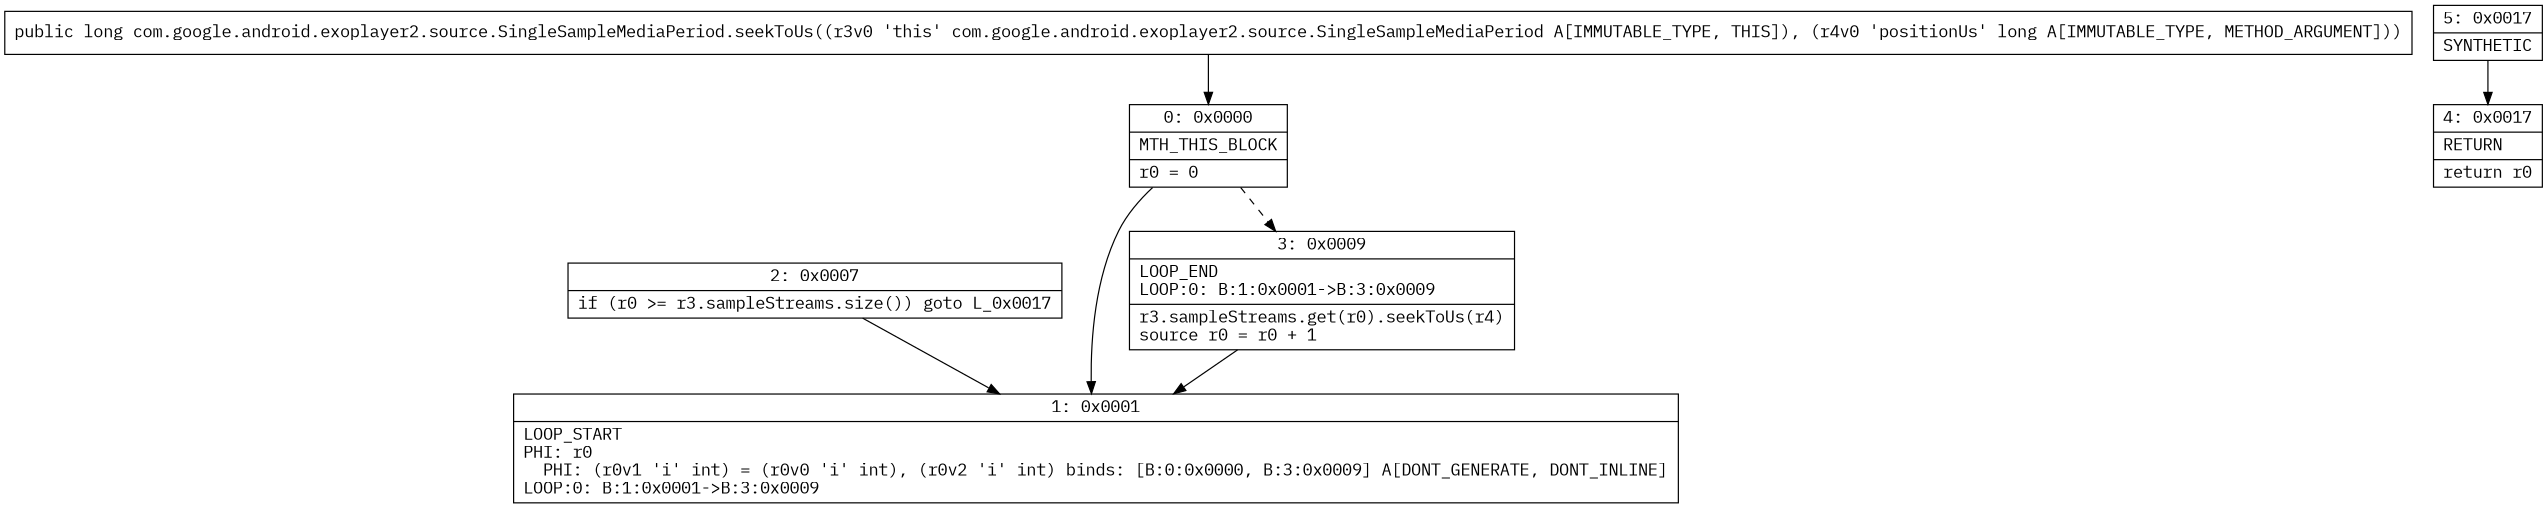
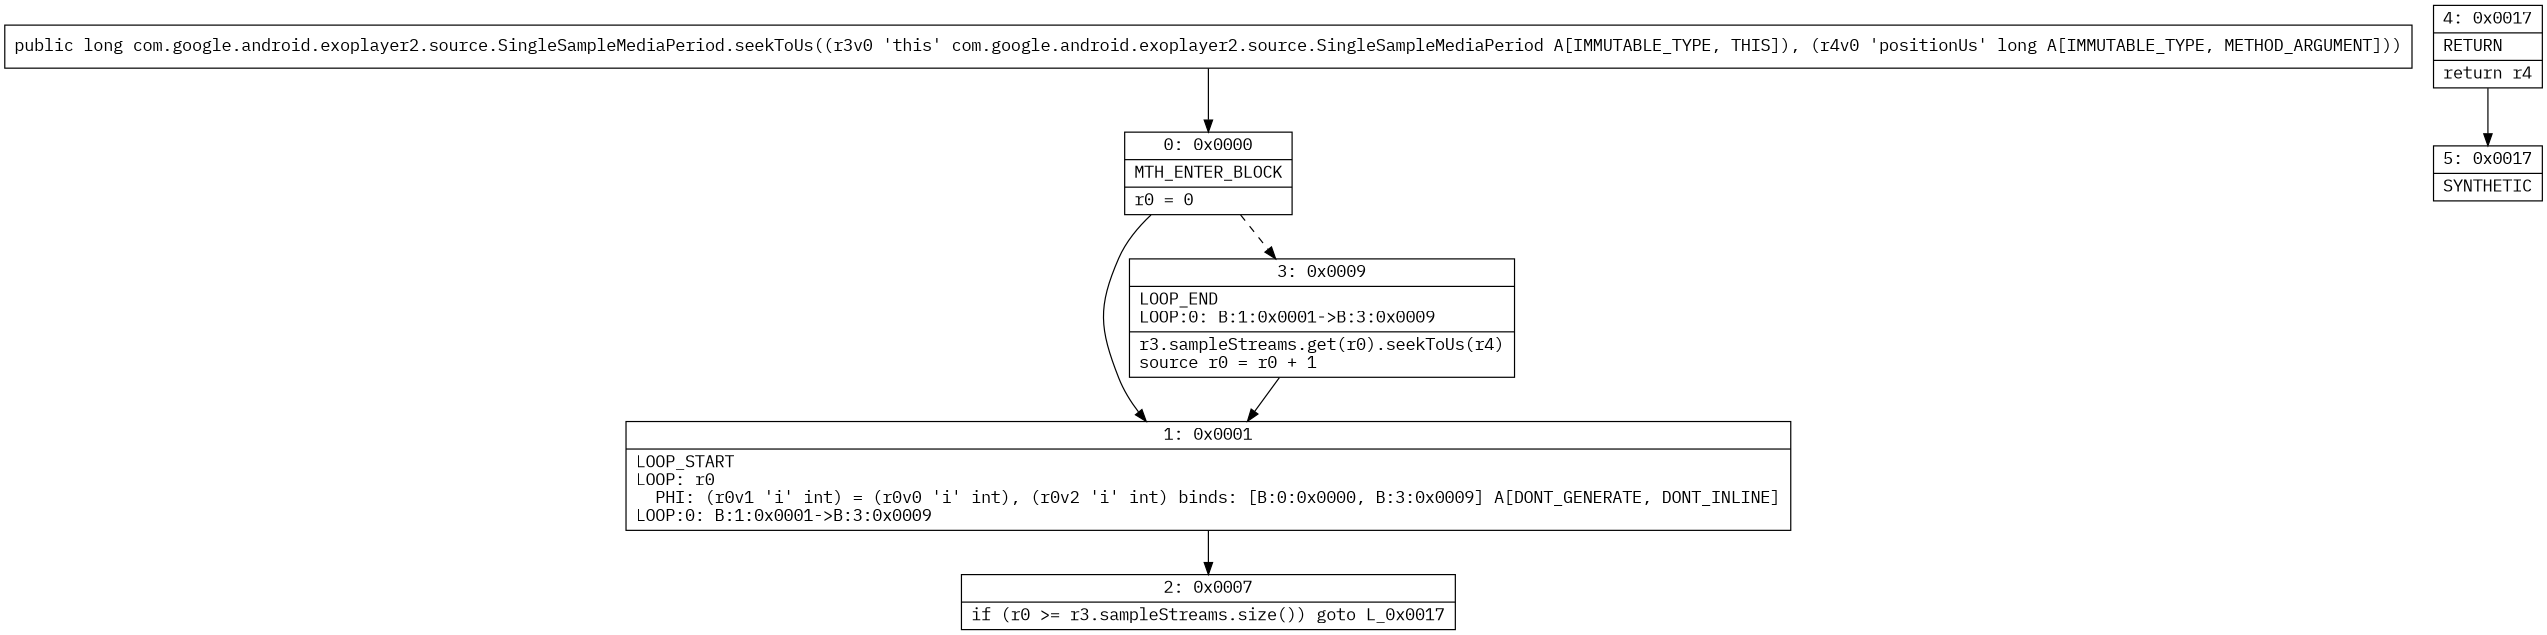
  digraph {
    fontname="IBM Plex Mono"
    node [fontname="IBM Plex Mono" shape=record]
    edge [fontname="IBM Plex Mono"]
-   n1 [label="{0\:\ 0x0000|MTH_THIS_BLOCK\l|r0 = 0\l}"]
-   n2 [label="{1\:\ 0x0001|LOOP_START\lPHI: r0 \l  PHI: (r0v1 'i' int) = (r0v0 'i' int), (r0v2 'i' int) binds: [B:0:0x0000, B:3:0x0009] A[DONT_GENERATE, DONT_INLINE]\lLOOP:0: B:1:0x0001\-\>B:3:0x0009\l}"]
+   n1 [label="{0\:\ 0x0000|MTH_ENTER_BLOCK\l|r0 = 0\l}"]
+   n2 [label="{1\:\ 0x0001|LOOP_START\lLOOP: r0 \l  PHI: (r0v1 'i' int) = (r0v0 'i' int), (r0v2 'i' int) binds: [B:0:0x0000, B:3:0x0009] A[DONT_GENERATE, DONT_INLINE]\lLOOP:0: B:1:0x0001\-\>B:3:0x0009\l}"]
    n3 [label="{3\:\ 0x0009|LOOP_END\lLOOP:0: B:1:0x0001\-\>B:3:0x0009\l|r3.sampleStreams.get(r0).seekToUs(r4)\lsource r0 = r0 + 1\l}"]
    n4 [label="{2\:\ 0x0007|if (r0 \>= r3.sampleStreams.size()) goto L_0x0017\l}"]
    n5 [label="{5\:\ 0x0017|SYNTHETIC\l}"]
-   n6 [label="{4\:\ 0x0017|RETURN\l|return r0\l}"]
+   n6 [label="{4\:\ 0x0017|RETURN\l|return r4\l}"]
    n7 [label="{public long com.google.android.exoplayer2.source.SingleSampleMediaPeriod.seekToUs((r3v0 'this' com.google.android.exoplayer2.source.SingleSampleMediaPeriod A[IMMUTABLE_TYPE, THIS]), (r4v0 'positionUs' long A[IMMUTABLE_TYPE, METHOD_ARGUMENT])) }"]
    n1 -> n2
    n1 -> n3 [style=dashed]
-   n4 -> n2
+   n2 -> n4
    n3 -> n2
-   n5 -> n6
+   n6 -> n5
    n7 -> n1
  }
